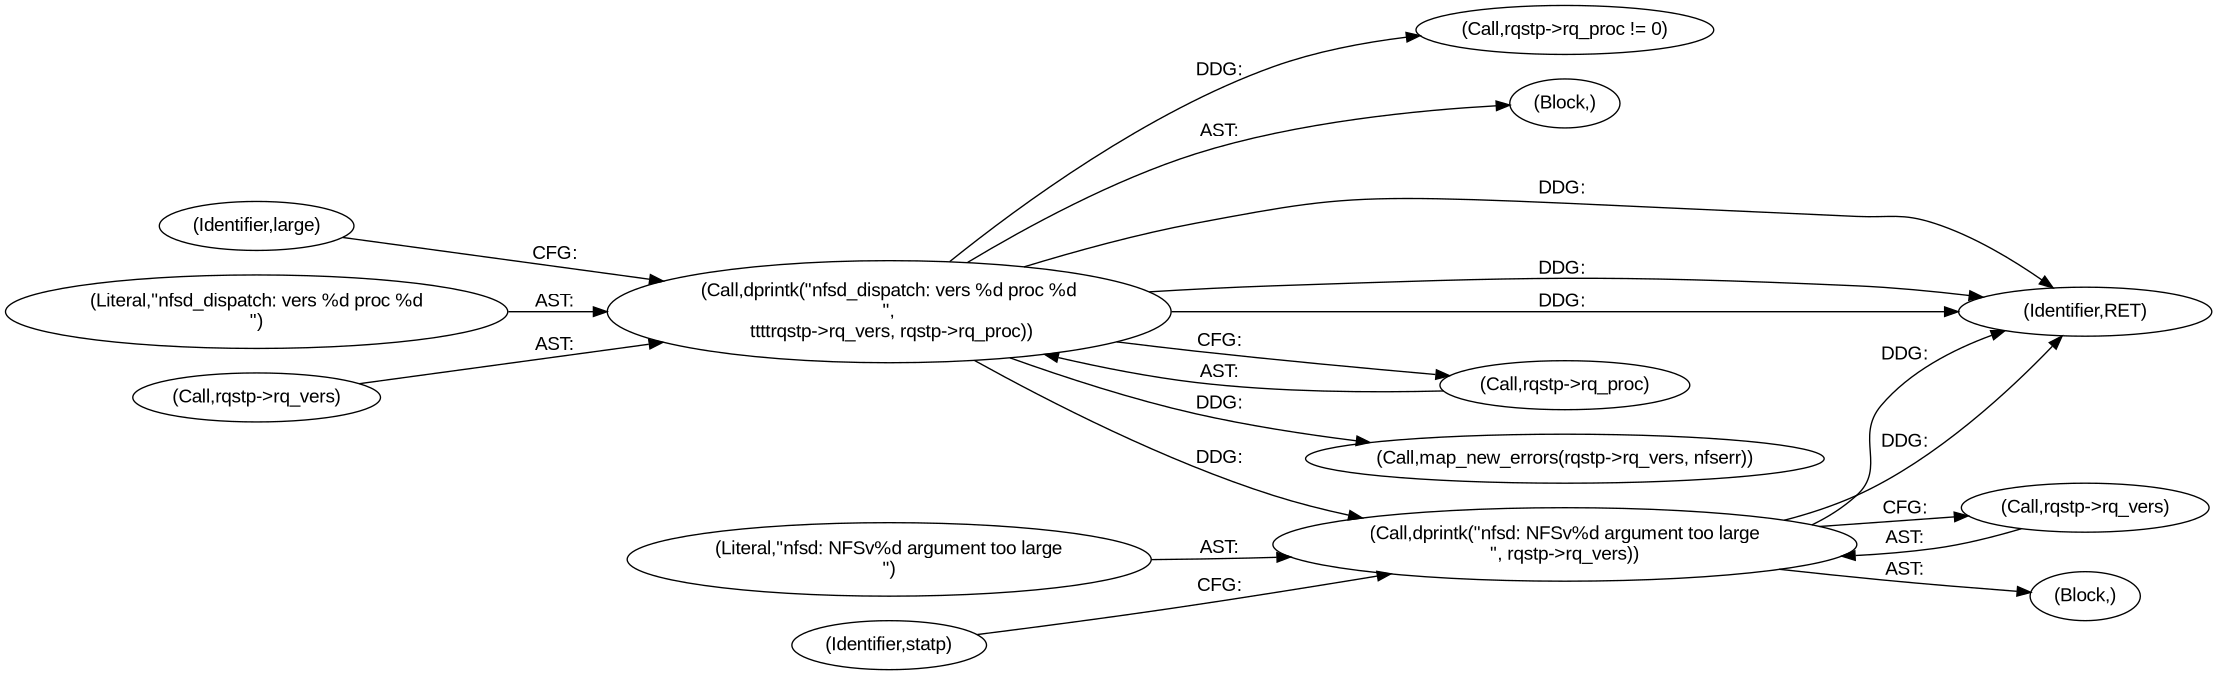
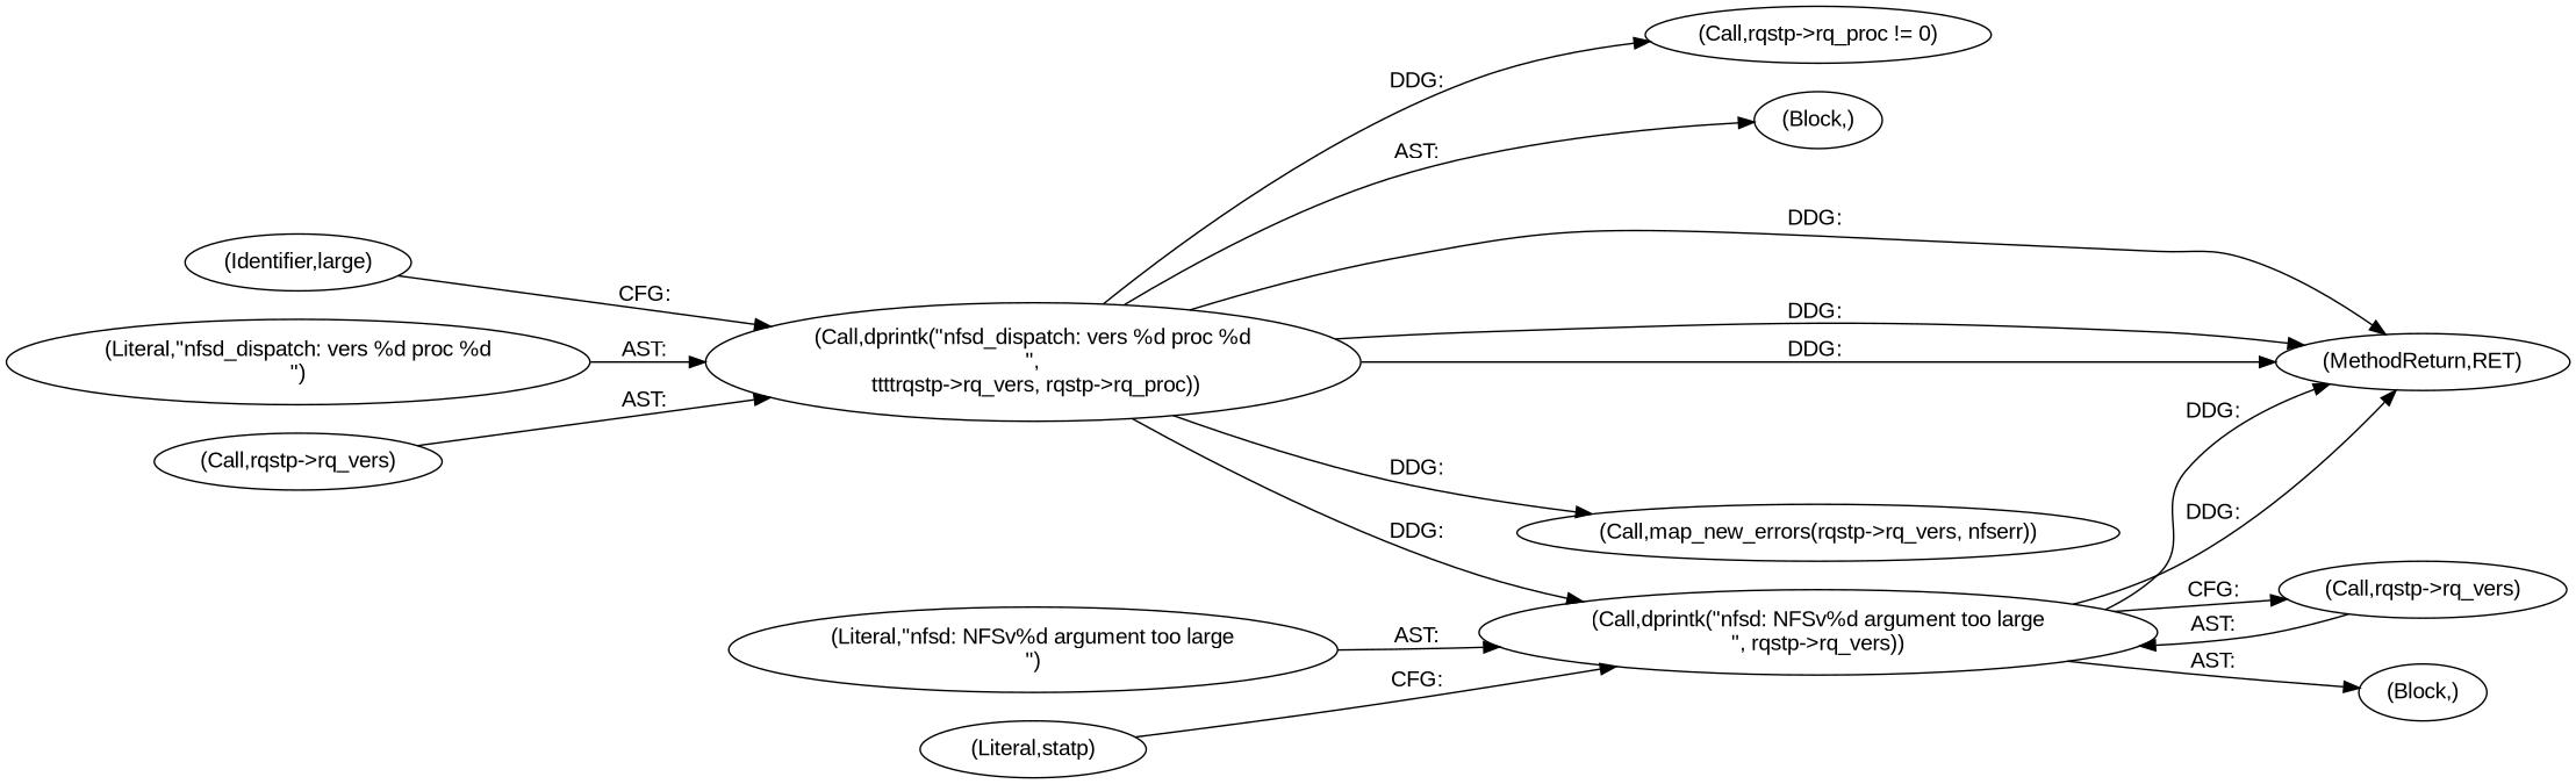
  digraph {
    fontname="Liberation Sans"
    rankdir=LR
    node [fontname="Liberation Sans"]
    edge [fontname="Liberation Sans"]
    n1 [label="(Call,dprintk(\"nfsd: NFSv%d argument too large\n\", rqstp->rq_vers))"]
    n2 [label="(Call,rqstp->rq_vers)"]
    n3 [label="(Block,)"]
-   n4 [label="(Identifier,RET)"]
+   n4 [label="(MethodReturn,RET)"]
    n5 [label="(Call,dprintk(\"nfsd_dispatch: vers %d proc %d\n\",\n \t\t\t\trqstp->rq_vers, rqstp->rq_proc))"]
-   n6 [label="(Call,rqstp->rq_proc)"]
    n7 [label="(Call,map_new_errors(rqstp->rq_vers, nfserr))"]
    n8 [label="(Call,rqstp->rq_proc != 0)"]
    n9 [label="(Block,)"]
    n10 [label="(Literal,\"nfsd: NFSv%d argument too large\n\")"]
    n11 [label="(Identifier,large)"]
-   n12 [label="(Identifier,statp)"]
+   n12 [label="(Literal,statp)"]
    n13 [label="(Literal,\"nfsd_dispatch: vers %d proc %d\n\")"]
    n14 [label="(Call,rqstp->rq_vers)"]
    n1 -> n2 [label="CFG: "]
    n1 -> n3 [label="AST: "]
    n1 -> n4 [label="DDG: "]
    n1 -> n4 [label="DDG: "]
    n2 -> n1 [label="AST: "]
    n5 -> n1 [label="DDG: "]
    n5 -> n4 [label="DDG: "]
    n5 -> n4 [label="DDG: "]
    n5 -> n4 [label="DDG: "]
-   n5 -> n6 [label="CFG: "]
    n5 -> n7 [label="DDG: "]
    n5 -> n8 [label="DDG: "]
    n5 -> n9 [label="AST: "]
-   n6 -> n5 [label="AST: "]
    n10 -> n1 [label="AST: "]
    n11 -> n5 [label="CFG: "]
    n12 -> n1 [label="CFG: "]
    n13 -> n5 [label="AST: "]
    n14 -> n5 [label="AST: "]
  }
